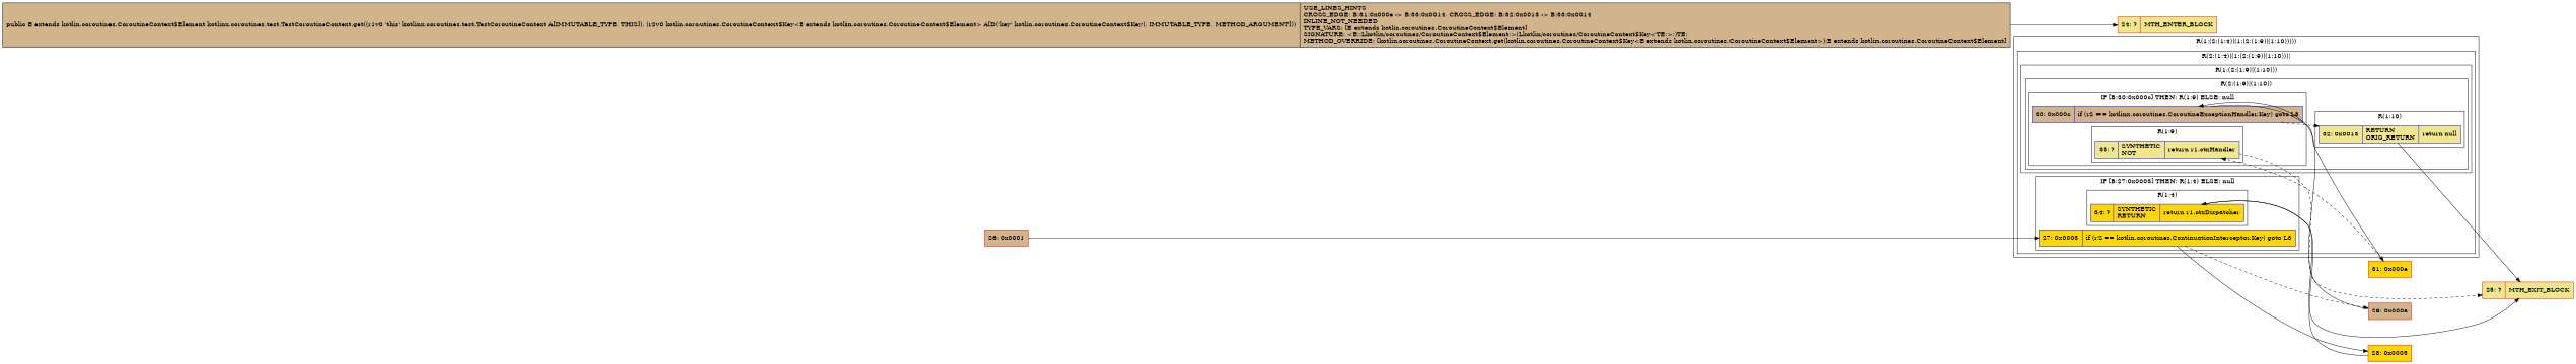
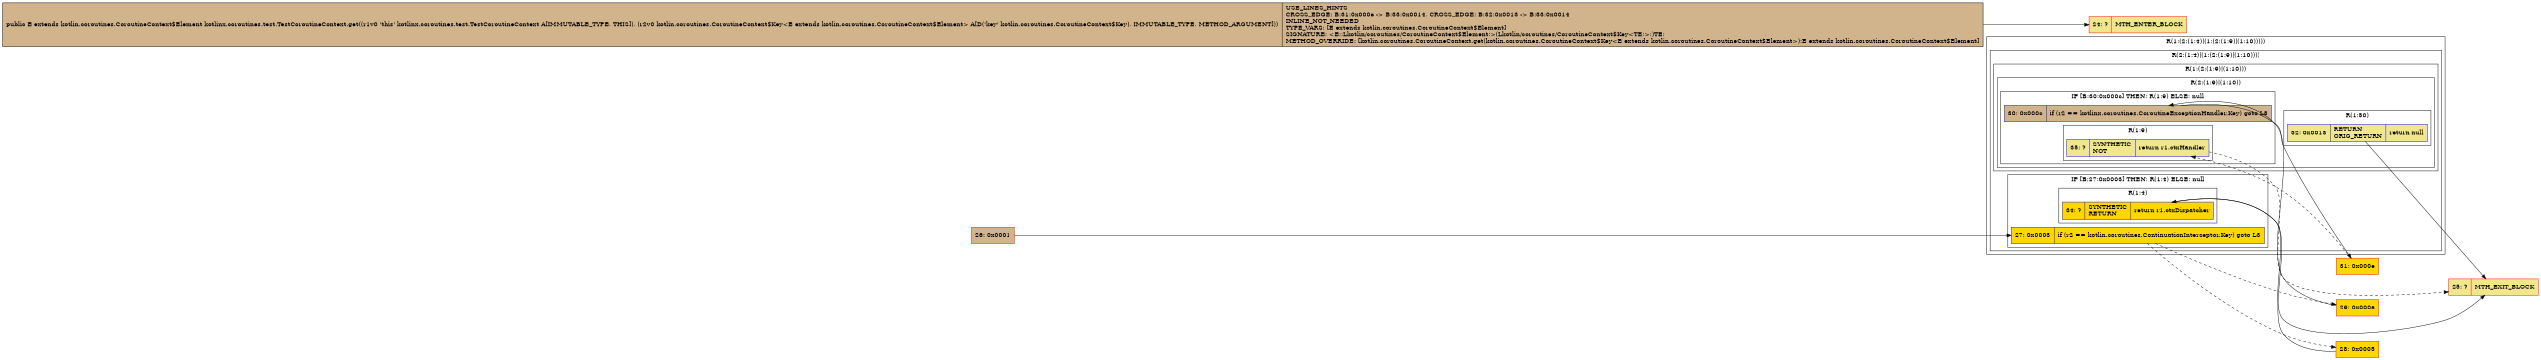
  digraph {
    rankdir=LR
    node [color=red fillcolor=gold shape=record style=filled]
    n1 [color=blue label="{34\:\ ?|SYNTHETIC\lRETURN\l|return r1.ctxDispatcher\l}"]
    n2 [color=blue label="{27\:\ 0x0003|if (r2 == kotlin.coroutines.ContinuationInterceptor.Key) goto L3\l}"]
    n3 [color=blue fillcolor=khaki label="{35\:\ ?|SYNTHETIC\lNOT\l|return r1.ctxHandler\l}"]
    n4 [color=blue fillcolor=tan label="{30\:\ 0x000c|if (r2 == kotlinx.coroutines.CoroutineExceptionHandler.Key) goto L8\l}"]
    n5 [color=blue fillcolor=khaki label="{32\:\ 0x0013|RETURN\lORIG_RETURN\l|return null\l}"]
    n6 [fillcolor=khaki label="{25\:\ ?|MTH_EXIT_BLOCK\l}"]
    n7 [label="{28\:\ 0x0005}"]
-   n8 [fillcolor=tan label="{29\:\ 0x000a}"]
+   n8 [label="{29\:\ 0x000a}"]
    n9 [label="{31\:\ 0x000e}"]
    n10 [fillcolor=khaki label="{24\:\ ?|MTH_ENTER_BLOCK\l}"]
    n11 [fillcolor=tan label="{26\:\ 0x0001}"]
    n12 [fillcolor=tan label="{public E extends kotlin.coroutines.CoroutineContext$Element kotlinx.coroutines.test.TestCoroutineContext.get((r1v0 'this' kotlinx.coroutines.test.TestCoroutineContext A[IMMUTABLE_TYPE, THIS]), (r2v0 kotlin.coroutines.CoroutineContext$Key\<E extends kotlin.coroutines.CoroutineContext$Element\> A[D('key' kotlin.coroutines.CoroutineContext$Key), IMMUTABLE_TYPE, METHOD_ARGUMENT]))  | USE_LINES_HINTS\lCROSS_EDGE: B:31:0x000e \-\> B:33:0x0014, CROSS_EDGE: B:32:0x0013 \-\> B:33:0x0014\lINLINE_NOT_NEEDED\lTYPE_VARS: [E extends kotlin.coroutines.CoroutineContext$Element]\lSIGNATURE: \<E::Lkotlin\/coroutines\/CoroutineContext$Element;\>(Lkotlin\/coroutines\/CoroutineContext$Key\<TE;\>;)TE;\lMETHOD_OVERRIDE: [kotlin.coroutines.CoroutineContext.get(kotlin.coroutines.CoroutineContext$Key\<E extends kotlin.coroutines.CoroutineContext$Element\>):E extends kotlin.coroutines.CoroutineContext$Element]\l}" color=""]
    subgraph cluster_1 {
      label="R(1:(2:(1:4)|(1:(2:(1:9)|(1:10)))))"
      subgraph cluster_2 {
        label="R(2:(1:4)|(1:(2:(1:9)|(1:10))))"
        subgraph cluster_3 {
          label="IF [B:27:0x0003] THEN: R(1:4) ELSE: null"
          n2
          subgraph cluster_4 {
            label="R(1:4)"
            n1
          }
        }
        subgraph cluster_5 {
          label="R(1:(2:(1:9)|(1:10)))"
          subgraph cluster_6 {
            label="R(2:(1:9)|(1:10))"
            subgraph cluster_7 {
              label="IF [B:30:0x000c] THEN: R(1:9) ELSE: null"
              n4
              subgraph cluster_8 {
                label="R(1:9)"
                n3
              }
            }
            subgraph cluster_9 {
-             label="R(1:10)"
+             label="R(1:50)"
              n5
            }
          }
        }
      }
    }
    n1 -> n6
-   n2 -> n7
+   n2 -> n7 [style=dashed]
    n2 -> n8 [style=dashed]
    n3 -> n6 [style=dashed]
-   n4 -> n5 [style=dashed]
    n4 -> n9
    n5 -> n6
    n7 -> n1
    n8 -> n4
    n9 -> n3 [style=dashed]
    n11 -> n2
    n12 -> n10
  }
